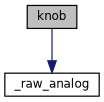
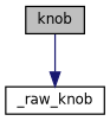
  digraph {
    rankdir=TB
    node [color=black fontname=Helvetica fontsize=10 shape=record style=filled]
    n1 [fillcolor=grey75 fontcolor=black height=0.2 label=knob width=0.4]
-   n2 [fillcolor=white height=0.2 label=_raw_analog width=0.4]
+   n2 [fillcolor=white height=0.2 label=_raw_knob width=0.4]
    n1 -> n2 [color=midnightblue fontname=Helvetica fontsize=10 labelfontname=Helvetica labelfontsize=10 style=solid]
  }
